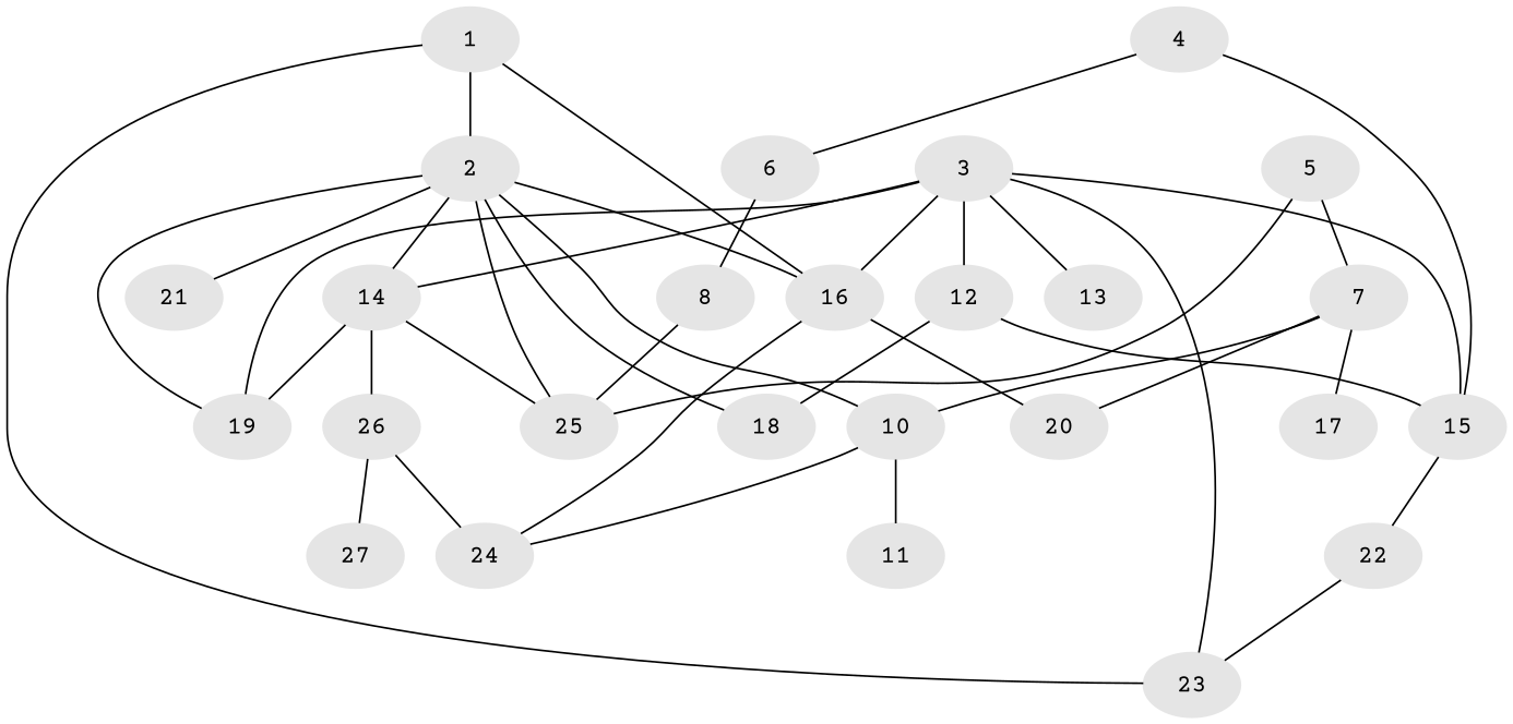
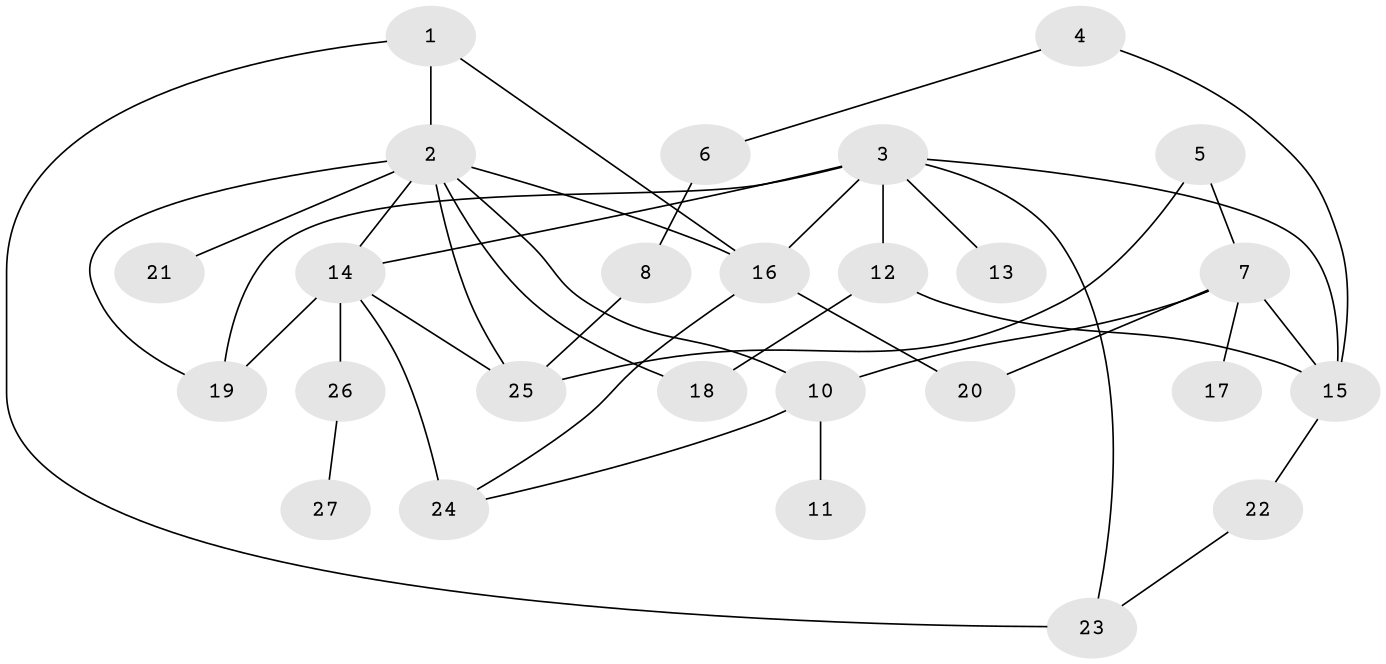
  graph {
    fontname="Courier Prime"
    node [color=gray90 fontname="Courier Prime" style=filled]
    edge [fontname="Courier Prime" weight=1.0]
    1
    2
    16
    23
    10
    14
    18
    19
    21
    25
    20
    24
    11
    26
    3
    12
    13
    15
    22
    4
    6
    8
    5
    7
    17
    27
    1 -- 2
    1 -- 16
    1 -- 23
    2 -- 16
    2 -- 10
    2 -- 14
    2 -- 18
    2 -- 19
    2 -- 21
    2 -- 25
    16 -- 20
    16 -- 24 [weight=2.0]
    10 -- 24
    10 -- 11
    14 -- 19
    14 -- 25
-   26 -- 24 [weight=2.0]
+   14 -- 24 [weight=2.0]
    14 -- 26 [weight=2.0]
    26 -- 27
    3 -- 16
    3 -- 23
    3 -- 14
    3 -- 19
    3 -- 12
    3 -- 13
    3 -- 15
    12 -- 18
    12 -- 15
    15 -- 22
    22 -- 23
    4 -- 15
    4 -- 6
    6 -- 8
    8 -- 25
    5 -- 25
    5 -- 7
    7 -- 10
    7 -- 20
+   7 -- 15
    7 -- 17 [weight=2.0]
  }
